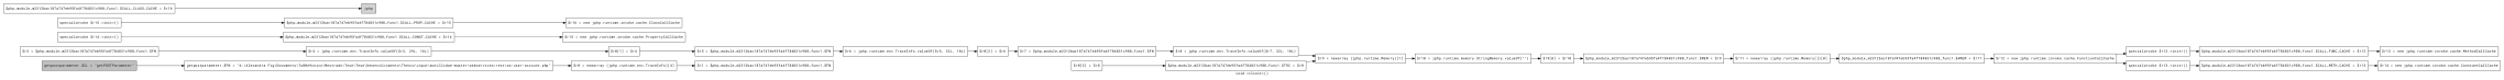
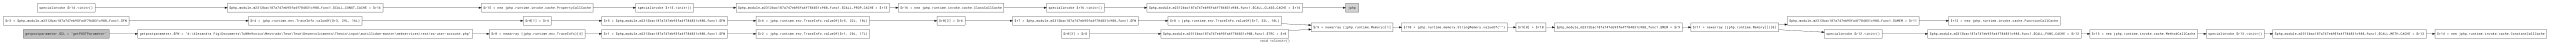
  digraph {
    fontname="Roboto Mono"
    label="void <clinit>()"
    rankdir=LR
    node [fontname="Roboto Mono" shape=box]
    edge [fontname="Roboto Mono"]
    n1 [fillcolor=gray label="getpostparameter.$CL = \"getPOSTParameter\"" style=filled]
    n2 [label="getpostparameter.$FN = \"d:\\Alexandra Fig\\Documents\\T\u00e9cnico\\Mestrado\\Tese\\Tese\\Desenvolvimento\\Thesis\\input\\mutillidae-master\\webservices\\rest\\ws-user-account.php\""]
    n3 [label="$r0 = newarray (jphp.runtime.env.TraceInfo)[4]"]
    n4 [label="$r1 = $php_module_m2312bac187a747eb95fa4f784831c988_func1.$FN"]
+   n5 [label="$r2 = jphp.runtime.env.TraceInfo.valueOf($r1, 28L, 17L)"]
    n6 [label="$r3 = $php_module_m2312bac187a747eb95fa4f784831c988_func1.$FN"]
    n7 [label="$r4 = jphp.runtime.env.TraceInfo.valueOf($r3, 29L, 16L)"]
    n8 [label="$r0[1] = $r4"]
    n9 [label="$r5 = $php_module_m2312bac187a747eb95fa4f784831c988_func1.$FN"]
    n10 [label="$r6 = jphp.runtime.env.TraceInfo.valueOf($r5, 32L, 10L)"]
    n11 [label="$r0[2] = $r6"]
    n12 [label="$r7 = $php_module_m2312bac187a747eb95fa4f784831c988_func1.$FN"]
    n13 [label="$r8 = jphp.runtime.env.TraceInfo.valueOf($r7, 32L, 10L)"]
    n14 [label="$r9 = newarray (jphp.runtime.Memory)[1]"]
    n15 [label="$r0[3] = $r8"]
    n16 [label="$php_module_m2312bac187a747eb95fa4f784831c988_func1.$TRC = $r0"]
    n17 [label="$r10 = jphp.runtime.memory.StringMemory.valueOf(\"\")"]
    n18 [label="$r9[0] = $r10"]
    n19 [label="$php_module_m2312bac187a747eb95fa4f784831c988_func1.$MEM = $r9"]
    n20 [label="$r11 = newarray (jphp.runtime.Memory[])[0]"]
    n21 [label="$php_module_m2312bac187a747eb95fa4f784831c988_func1.$AMEM = $r11"]
    n22 [label="$r12 = new jphp.runtime.invoke.cache.FunctionCallCache"]
    n23 [label="specialinvoke $r12.<init>()"]
    n24 [label="$php_module_m2312bac187a747eb95fa4f784831c988_func1.$CALL_FUNC_CACHE = $r12"]
    n25 [label="$r13 = new jphp.runtime.invoke.cache.MethodCallCache"]
    n26 [label="specialinvoke $r13.<init>()"]
    n27 [label="$php_module_m2312bac187a747eb95fa4f784831c988_func1.$CALL_METH_CACHE = $r13"]
    n28 [label="$r14 = new jphp.runtime.invoke.cache.ConstantCallCache"]
    n29 [label="specialinvoke $r14.<init>()"]
    n30 [label="$php_module_m2312bac187a747eb95fa4f784831c988_func1.$CALL_CONST_CACHE = $r14"]
    n31 [label="$r15 = new jphp.runtime.invoke.cache.PropertyCallCache"]
    n32 [label="specialinvoke $r15.<init>()"]
    n33 [label="$php_module_m2312bac187a747eb95fa4f784831c988_func1.$CALL_PROP_CACHE = $r15"]
    n34 [label="$r16 = new jphp.runtime.invoke.cache.ClassCallCache"]
+   n35 [label="specialinvoke $r16.<init>()"]
    n36 [label="$php_module_m2312bac187a747eb95fa4f784831c988_func1.$CALL_CLASS_CACHE = $r16"]
    n37 [fillcolor=lightgray label=jphp style=filled]
    n1 -> n2
    n2 -> n3
    n3 -> n4
+   n4 -> n5
    n6 -> n7
    n7 -> n8
    n8 -> n9
    n9 -> n10
    n10 -> n11
    n11 -> n12
    n12 -> n13
    n13 -> n14
    n14 -> n17
    n15 -> n16
    n16 -> n14
    n17 -> n18
    n18 -> n19
    n19 -> n20
    n20 -> n21
    n21 -> n22
-   n22 -> n23
+   n20 -> n23
    n23 -> n24
    n24 -> n25
-   n22 -> n26
+   n25 -> n26
    n26 -> n27
    n27 -> n28
    n29 -> n30
    n30 -> n31
+   n31 -> n32
    n32 -> n33
    n33 -> n34
+   n34 -> n35
+   n35 -> n36
    n36 -> n37
  }
